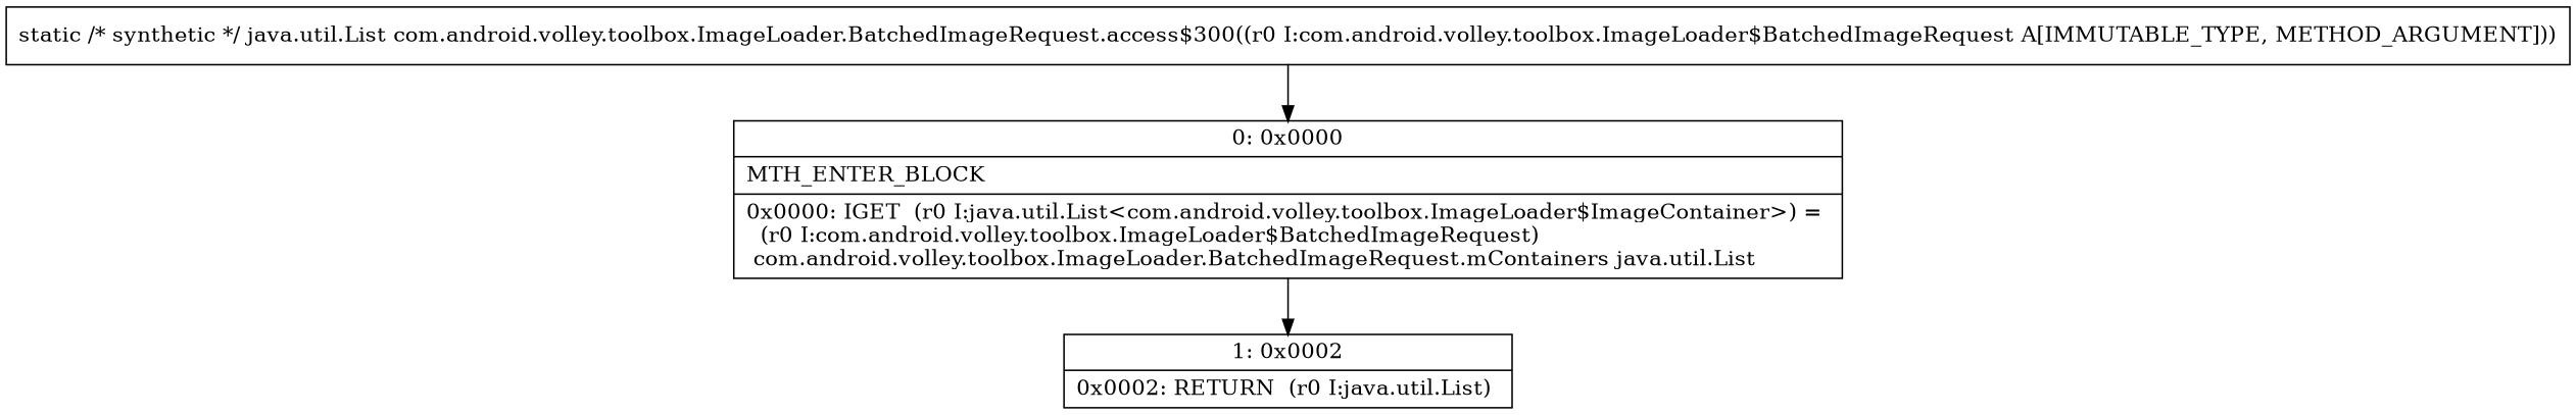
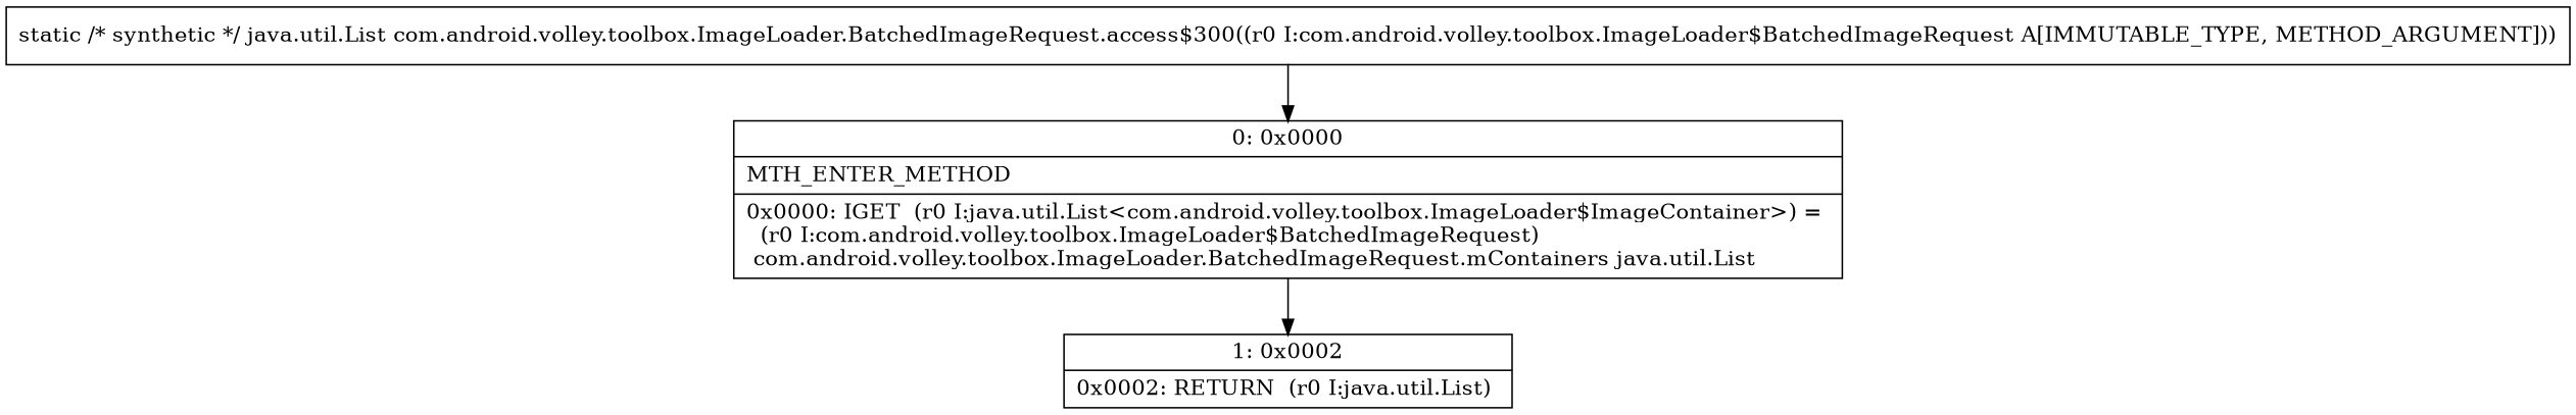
  digraph {
    node [shape=record]
-   n1 [label="{0\:\ 0x0000|MTH_ENTER_BLOCK\l|0x0000: IGET  (r0 I:java.util.List\<com.android.volley.toolbox.ImageLoader$ImageContainer\>) = \l  (r0 I:com.android.volley.toolbox.ImageLoader$BatchedImageRequest)\l com.android.volley.toolbox.ImageLoader.BatchedImageRequest.mContainers java.util.List \l}"]
+   n1 [label="{0\:\ 0x0000|MTH_ENTER_METHOD\l|0x0000: IGET  (r0 I:java.util.List\<com.android.volley.toolbox.ImageLoader$ImageContainer\>) = \l  (r0 I:com.android.volley.toolbox.ImageLoader$BatchedImageRequest)\l com.android.volley.toolbox.ImageLoader.BatchedImageRequest.mContainers java.util.List \l}"]
    n2 [label="{1\:\ 0x0002|0x0002: RETURN  (r0 I:java.util.List) \l}"]
    n3 [label="{static \/* synthetic *\/ java.util.List com.android.volley.toolbox.ImageLoader.BatchedImageRequest.access$300((r0 I:com.android.volley.toolbox.ImageLoader$BatchedImageRequest A[IMMUTABLE_TYPE, METHOD_ARGUMENT])) }"]
    n1 -> n2
    n3 -> n1
  }
